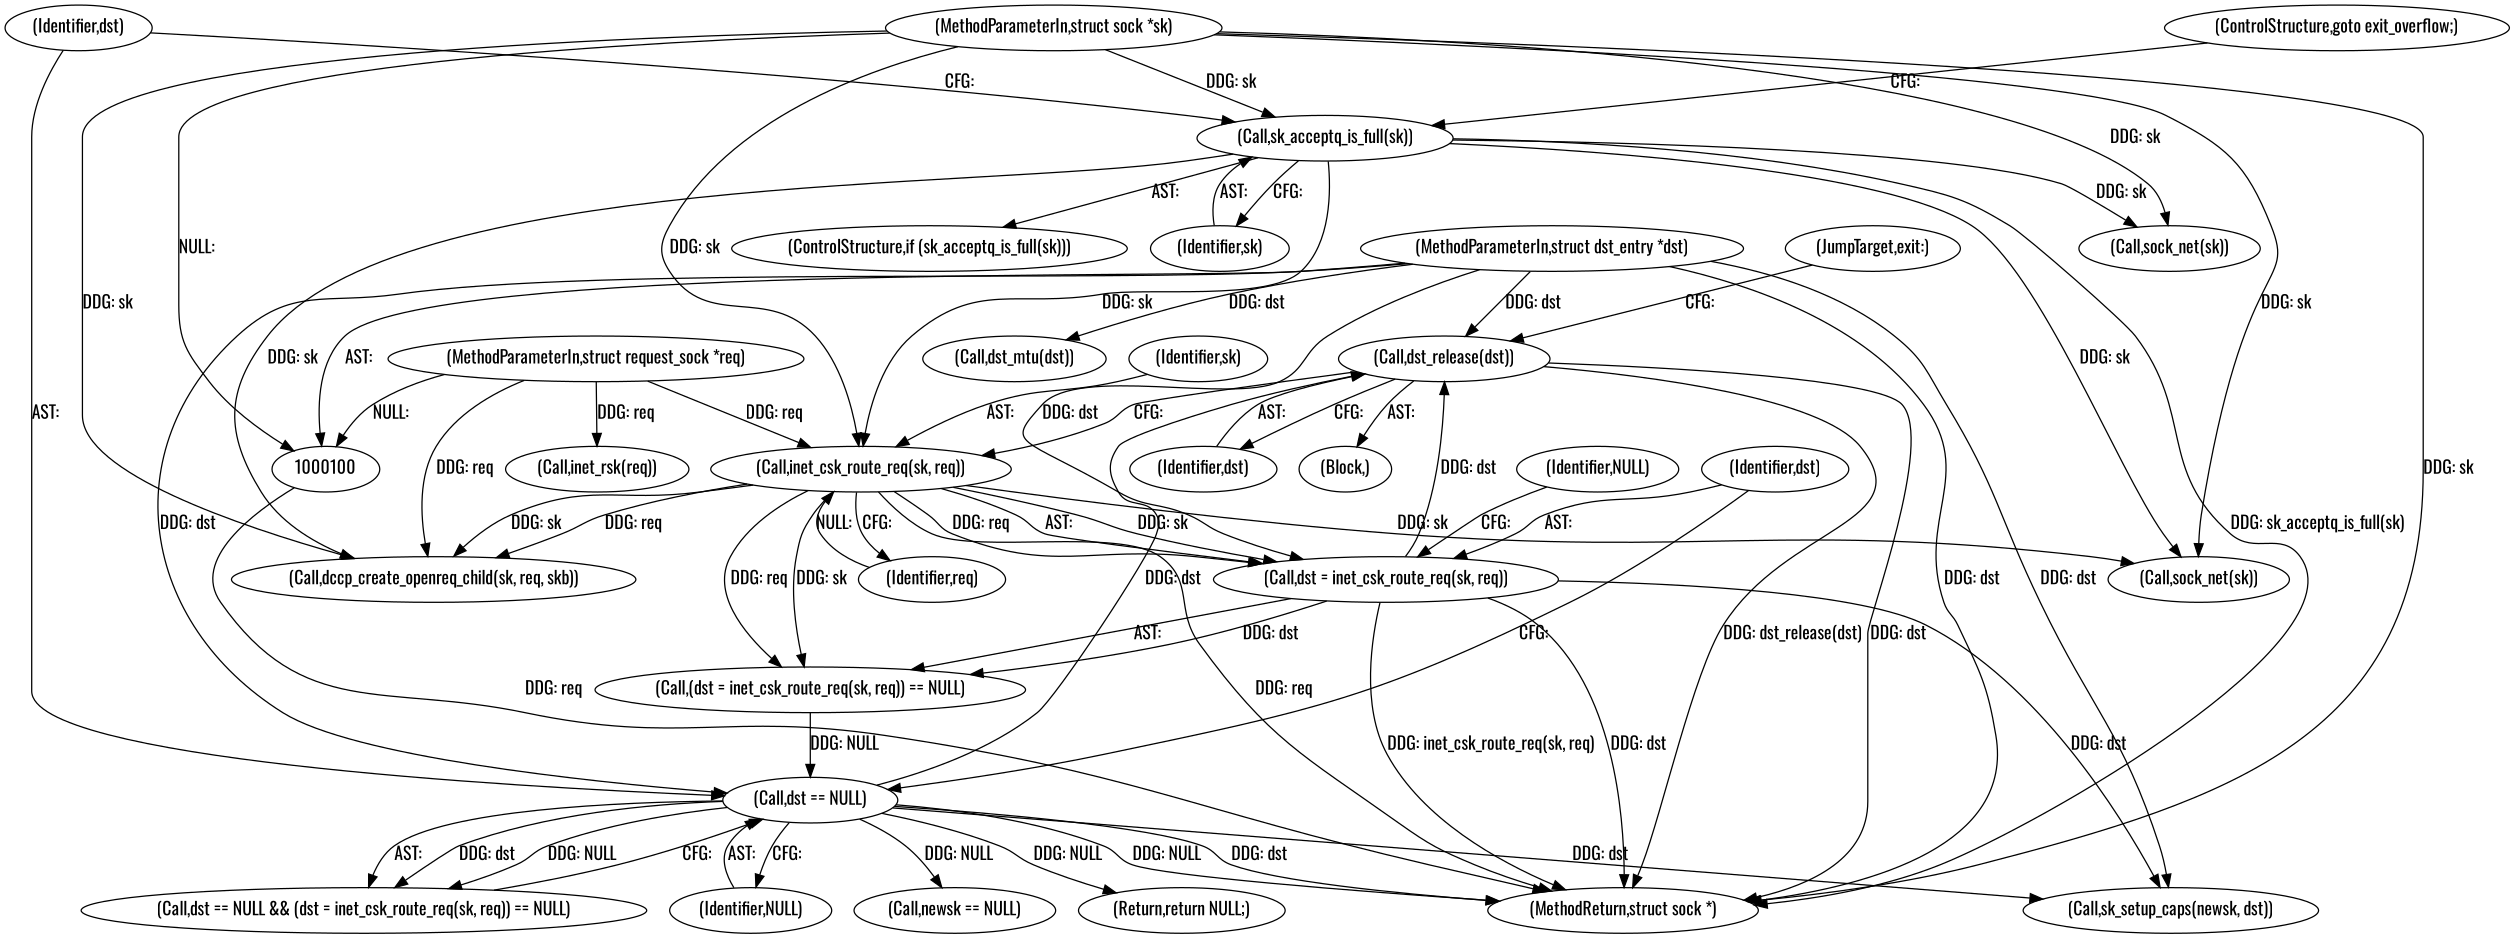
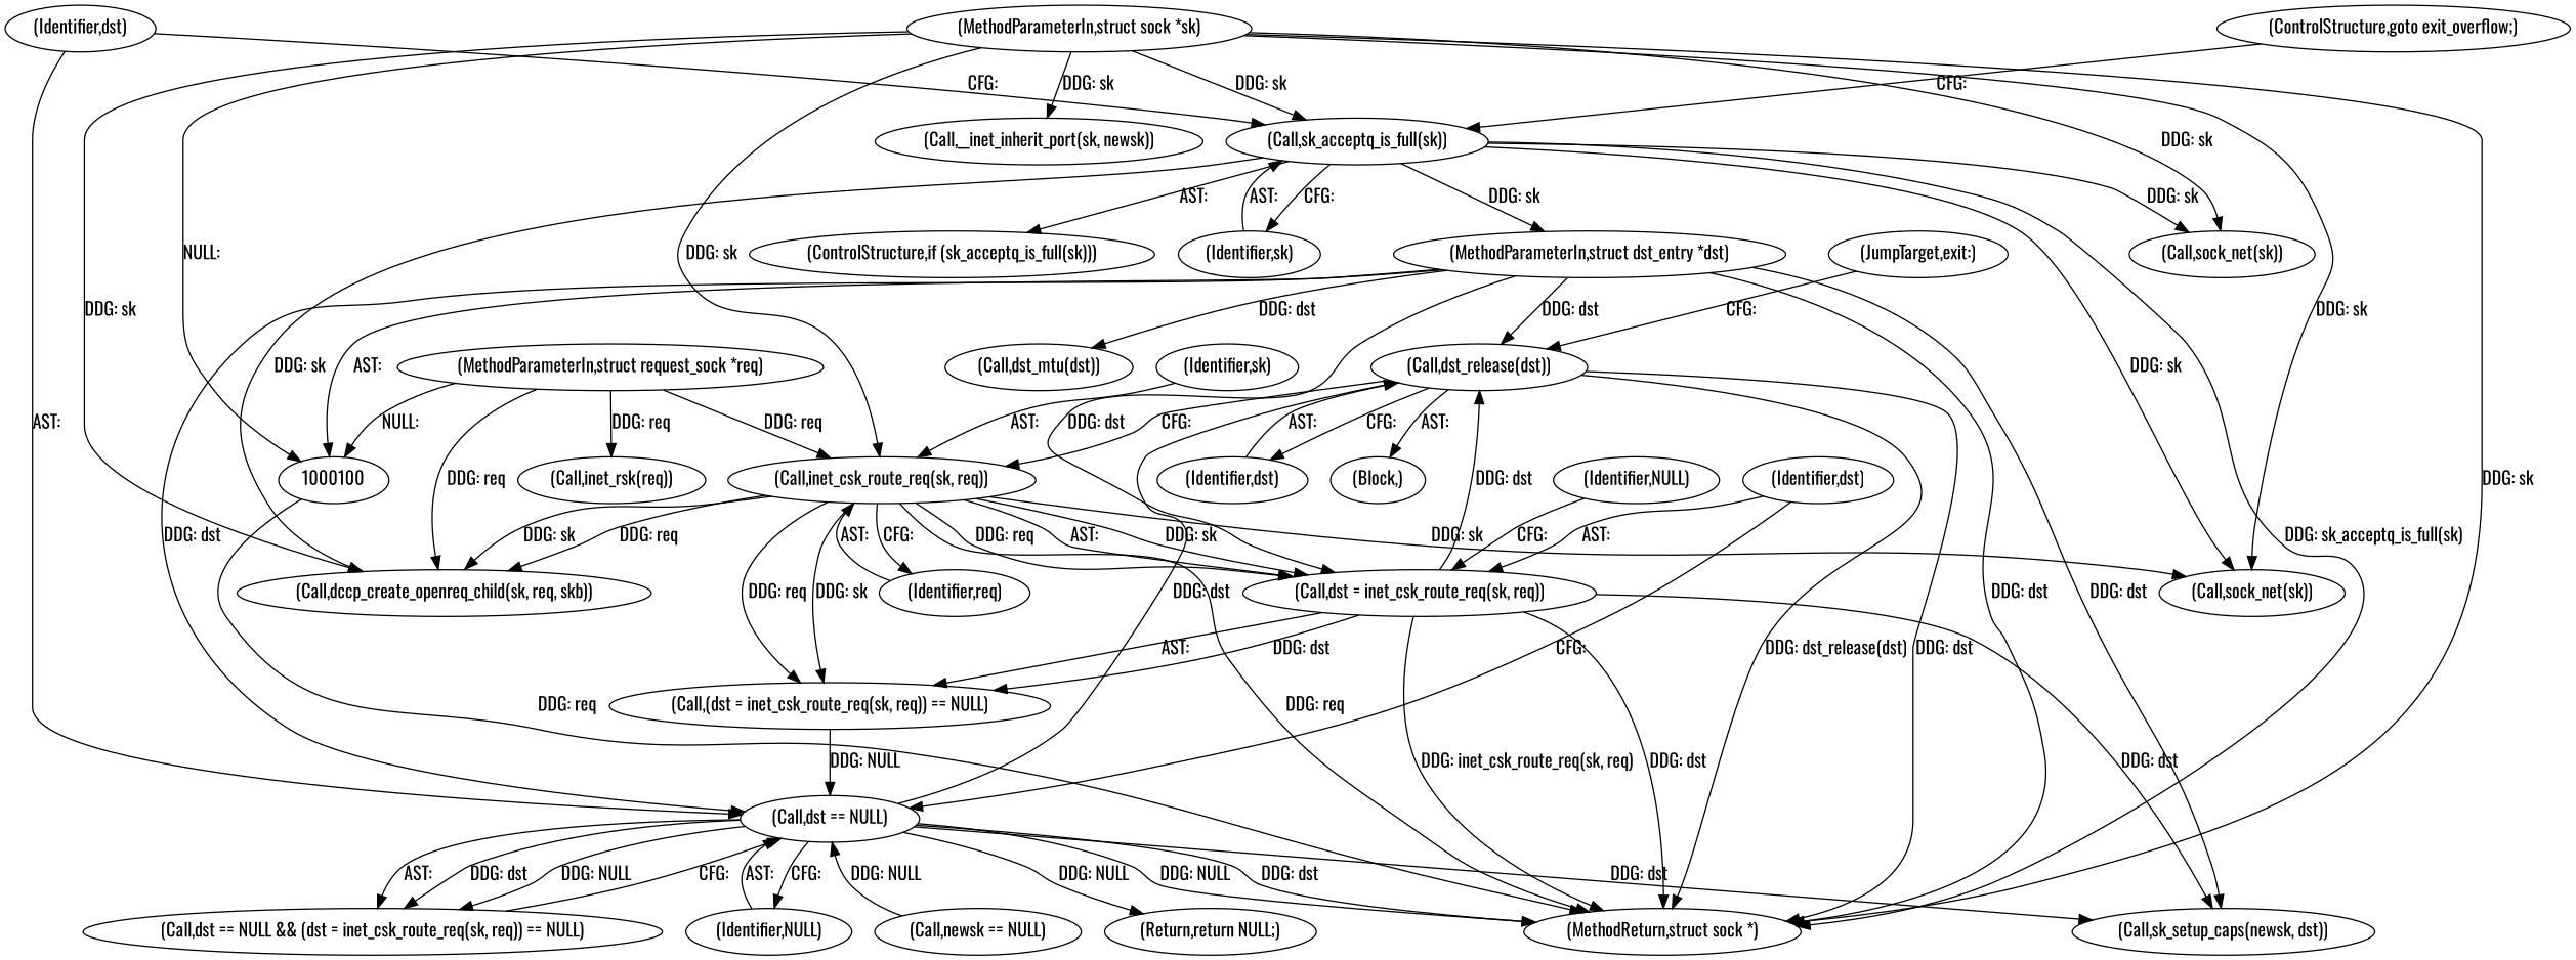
  digraph {
    fontname=Oswald
    node [fontname=Oswald]
    edge [fontname=Oswald]
    n1 [label="(Call,dst_release(dst))"]
    n2 [label="(Block,)"]
    n3 [label="(Identifier,dst)"]
    n4 [label="(MethodReturn,struct sock *)"]
    n5 [label="(Call,inet_csk_route_req(sk, req))"]
    n6 [label="(Call,dst = inet_csk_route_req(sk, req))"]
    n7 [label="(Call,(dst = inet_csk_route_req(sk, req)) == NULL)"]
    n8 [label="(Call,sk_setup_caps(newsk, dst))"]
    n9 [label="(Identifier,req)"]
    n10 [label="(Call,dccp_create_openreq_child(sk, req, skb))"]
    n11 [label="(Call,sock_net(sk))"]
    n12 [label="(Call,dst == NULL)"]
    n13 [label="(MethodParameterIn,struct dst_entry *dst)"]
    n14 [label="(Call,dst_mtu(dst))"]
    1000100
    n16 [label="(Return,return NULL;)"]
    n17 [label="(Call,dst == NULL && (dst = inet_csk_route_req(sk, req)) == NULL)"]
    n18 [label="(Identifier,NULL)"]
    n19 [label="(Call,newsk == NULL)"]
    n20 [label="(Call,sk_acceptq_is_full(sk))"]
    n21 [label="(Identifier,sk)"]
    n22 [label="(ControlStructure,if (sk_acceptq_is_full(sk)))"]
    n23 [label="(Call,sock_net(sk))"]
    n24 [label="(MethodParameterIn,struct sock *sk)"]
+   n25 [label="(Call,__inet_inherit_port(sk, newsk))"]
    n26 [label="(MethodParameterIn,struct request_sock *req)"]
    n27 [label="(Call,inet_rsk(req))"]
    n28 [label="(Identifier,dst)"]
    n29 [label="(Identifier,sk)"]
    n30 [label="(Identifier,NULL)"]
    n31 [label="(Identifier,dst)"]
    n32 [label="(JumpTarget,exit:)"]
    n33 [label="(ControlStructure,goto exit_overflow;)"]
    n1 -> n2 [label="AST: "]
    n1 -> n3 [label="CFG: "]
    n1 -> n4 [label="DDG: dst"]
    n1 -> n4 [label="DDG: dst_release(dst)"]
    n1 -> n5 [label="CFG: "]
    n3 -> n1 [label="AST: "]
    n5 -> n4 [label="DDG: req"]
    n5 -> n6 [label="AST: "]
    n5 -> n6 [label="DDG: sk"]
    n5 -> n6 [label="DDG: req"]
    n5 -> n7 [label="DDG: sk"]
    n5 -> n7 [label="DDG: req"]
    n5 -> n9 [label="CFG: "]
    n5 -> n10 [label="DDG: sk"]
    n5 -> n10 [label="DDG: req"]
    n5 -> n11 [label="DDG: sk"]
    n6 -> n1 [label="DDG: dst"]
    n6 -> n4 [label="DDG: inet_csk_route_req(sk, req)"]
    n6 -> n4 [label="DDG: dst"]
    n6 -> n7 [label="AST: "]
    n6 -> n7 [label="DDG: dst"]
    n6 -> n8 [label="DDG: dst"]
    n7 -> n12 [label="DDG: NULL"]
-   n9 -> n5 [label="NULL: "]
+   n9 -> n5 [label="AST: "]
    n12 -> n1 [label="DDG: dst"]
    n12 -> n4 [label="DDG: NULL"]
    n12 -> n4 [label="DDG: dst"]
    n12 -> n8 [label="DDG: dst"]
    n12 -> n16 [label="DDG: NULL"]
    n12 -> n17 [label="AST: "]
    n12 -> n17 [label="DDG: dst"]
    n12 -> n17 [label="DDG: NULL"]
    n12 -> n18 [label="CFG: "]
-   n12 -> n19 [label="DDG: NULL"]
+   n19 -> n12 [label="DDG: NULL"]
    n13 -> n1 [label="DDG: dst"]
    n13 -> n4 [label="DDG: dst"]
    n13 -> n6 [label="DDG: dst"]
    n13 -> n8 [label="DDG: dst"]
    n13 -> n12 [label="DDG: dst"]
    n13 -> n14 [label="DDG: dst"]
    n13 -> 1000100 [label="AST: "]
    1000100 -> n4 [label="DDG: req"]
    n17 -> n12 [label="CFG: "]
    n18 -> n12 [label="AST: "]
    n20 -> n4 [label="DDG: sk_acceptq_is_full(sk)"]
-   n20 -> n5 [label="DDG: sk"]
+   n20 -> n13 [label="DDG: sk"]
    n20 -> n10 [label="DDG: sk"]
    n20 -> n11 [label="DDG: sk"]
    n20 -> n21 [label="CFG: "]
    n20 -> n22 [label="AST: "]
    n20 -> n23 [label="DDG: sk"]
    n21 -> n20 [label="AST: "]
    n24 -> n4 [label="DDG: sk"]
    n24 -> n5 [label="DDG: sk"]
    n24 -> n10 [label="DDG: sk"]
    n24 -> n11 [label="DDG: sk"]
    n24 -> 1000100 [label="NULL: "]
    n24 -> n20 [label="DDG: sk"]
    n24 -> n23 [label="DDG: sk"]
+   n24 -> n25 [label="DDG: sk"]
    n26 -> n5 [label="DDG: req"]
    n26 -> n10 [label="DDG: req"]
    n26 -> 1000100 [label="NULL: "]
    n26 -> n27 [label="DDG: req"]
    n28 -> n6 [label="AST: "]
    n28 -> n12 [label="CFG: "]
    n29 -> n5 [label="AST: "]
    n30 -> n6 [label="CFG: "]
    n31 -> n12 [label="AST: "]
    n31 -> n20 [label="CFG: "]
    n32 -> n1 [label="CFG: "]
    n33 -> n20 [label="CFG: "]
  }
